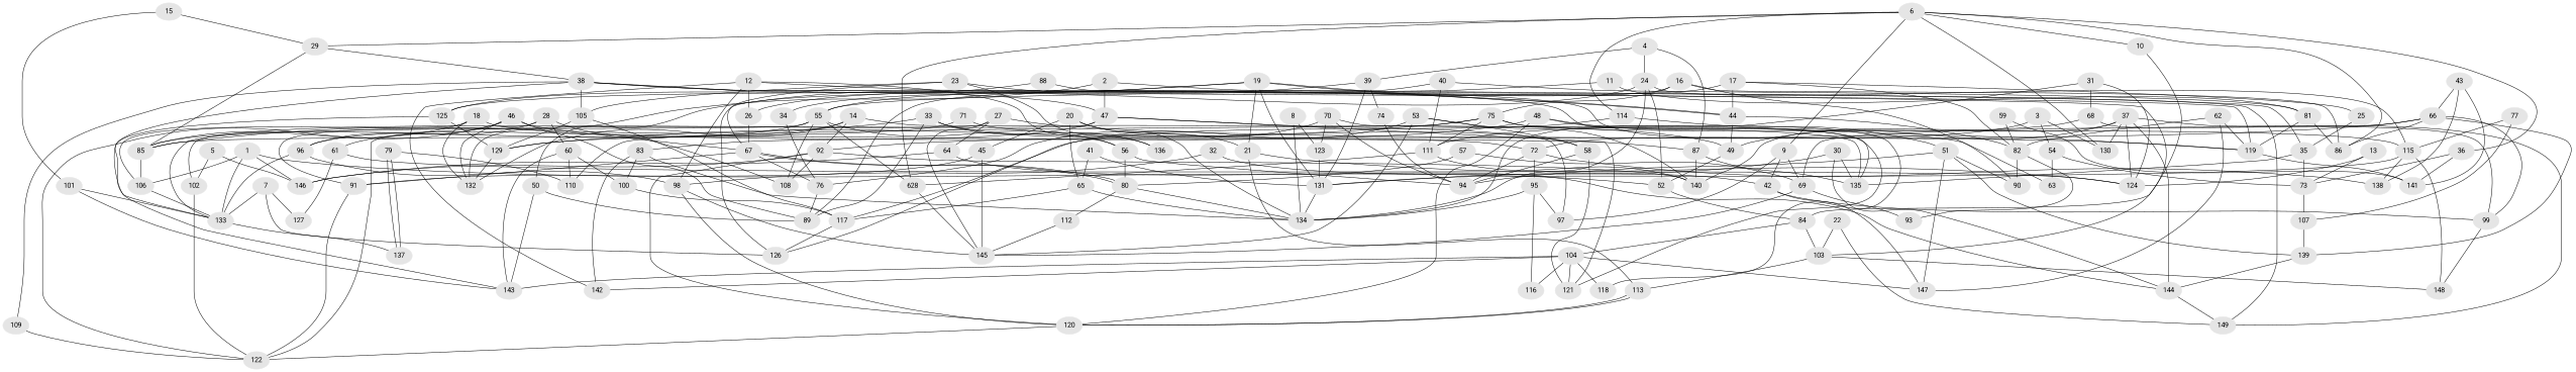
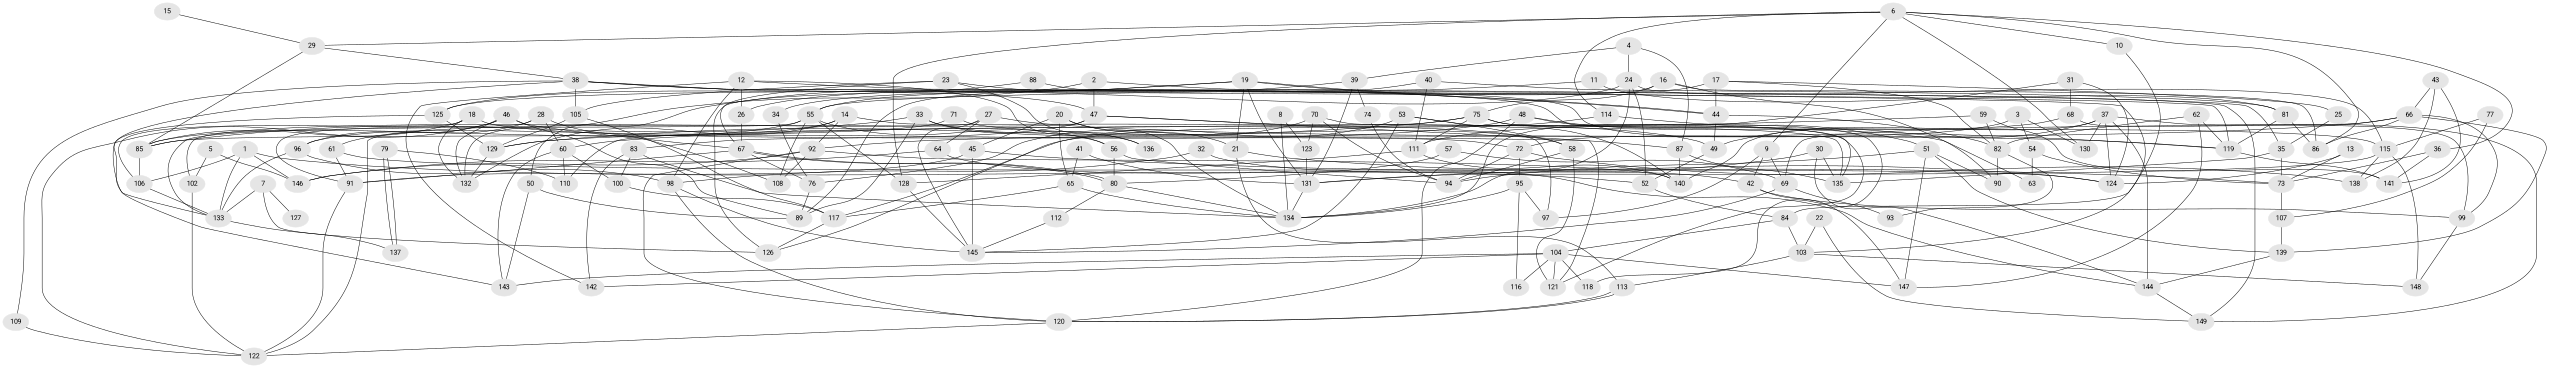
  graph {
    fontname=Roboto
    node [color=gray90 fontname=Roboto style=filled]
    edge [fontname=Roboto]
    1
    52
    106
    133
    146
    84
    137
    2
    35
    47
    132
    73
    135
    49
    122
    83
    121
    3
    54
    72
    130
    63
    138
    94
    95
    4
    24
    39
    87
    134
    26
    115
    55
    131
    74
    140
    5
    102
    6
    9
    10
    29
    36
    86
    114
-   128 [label=628]
+   128
    42
    69
    97
    85
    38
    141
    119
    117
    145
    7
    126
    127
    8
    123
    99
    147
    93
    103
    104
    11
    81
    56
    108
    80
    12
    98
    142
    67
    120
    113
    148
    13
    124
    107
    14
    92
    96
    15
-   101
    143
    16
    75
    89
    90
    111
    129
    110
    17
    25
    44
    82
    125
    18
    19
    21
    34
    50
    76
    20
    45
    65
    91
    22
    149
    23
    105
    136
    27
    64
    144
    28
    60
    61
    100
    109
    30
    31
    68
    32
    33
    58
    37
    40
    41
    43
    66
    139
    46
    48
    51
    118
    53
    112
    57
    59
    62
    70
    71
    116
    77
    79
    88
    1 -- 52
    1 -- 106
    1 -- 133
    1 -- 146
    52 -- 84
    106 -- 133
    133 -- 137
    84 -- 103
    84 -- 104
    2 -- 35
    2 -- 47
    2 -- 132
    35 -- 73
    35 -- 135
    47 -- 49
    47 -- 122
    47 -- 83
    47 -- 121
    73 -- 107
    49 -- 52
    83 -- 134
    83 -- 142
    83 -- 100
    3 -- 54
    3 -- 72
    3 -- 130
    54 -- 73
    54 -- 63
    72 -- 138
    72 -- 94
    72 -- 95
    95 -- 134
    95 -- 97
    95 -- 116
    4 -- 24
    4 -- 39
    4 -- 87
    24 -- 52
    24 -- 134
    24 -- 26
    24 -- 115
    39 -- 55
    39 -- 131
    39 -- 74
    87 -- 135
    87 -- 140
    26 -- 67
    115 -- 138
    115 -- 131
    115 -- 148
    55 -- 133
    55 -- 128
    55 -- 85
    55 -- 56
    55 -- 108
    131 -- 134
    74 -- 94
    5 -- 146
    5 -- 102
    102 -- 122
    6 -- 130
    6 -- 9
    6 -- 10
    6 -- 29
    6 -- 36
    6 -- 86
    6 -- 114
    6 -- 128
    9 -- 42
    9 -- 69
    9 -- 97
    10 -- 84
    29 -- 85
    29 -- 38
    36 -- 73
    36 -- 141
    114 -- 119
    114 -- 117
    128 -- 145
    42 -- 99
    42 -- 147
    69 -- 145
    69 -- 93
    85 -- 106
    38 -- 133
    38 -- 47
    38 -- 135
    38 -- 119
    38 -- 105
    38 -- 109
    119 -- 141
    117 -- 126
    7 -- 133
    7 -- 126
    7 -- 127
    8 -- 134
    8 -- 123
    123 -- 131
    99 -- 148
    103 -- 113
    103 -- 148
    104 -- 121
    104 -- 147
    104 -- 142
    104 -- 143
    104 -- 118
    104 -- 116
    11 -- 55
    11 -- 81
    81 -- 86
    81 -- 119
    56 -- 94
    56 -- 80
    80 -- 134
    80 -- 112
    12 -- 26
    12 -- 103
    12 -- 56
    12 -- 98
    12 -- 142
    98 -- 145
    98 -- 120
    67 -- 80
    67 -- 80
    67 -- 76
    67 -- 91
    120 -- 122
    113 -- 120
    113 -- 120
    13 -- 73
    13 -- 124
    107 -- 139
    14 -- 132
    14 -- 97
    14 -- 92
    14 -- 96
    92 -- 146
    92 -- 140
    92 -- 108
    92 -- 120
    96 -- 133
    96 -- 98
    15 -- 29
-   15 -- 101
-   101 -- 133
-   101 -- 143
    16 -- 86
    16 -- 75
    16 -- 89
    16 -- 90
    75 -- 121
    75 -- 115
    75 -- 111
    75 -- 129
    75 -- 110
    111 -- 140
    111 -- 128
    129 -- 132
    17 -- 25
    17 -- 44
    17 -- 82
    17 -- 125
    25 -- 35
    44 -- 49
    44 -- 82
    82 -- 93
    82 -- 90
    125 -- 143
    125 -- 129
    18 -- 106
    18 -- 132
    18 -- 72
    18 -- 85
    19 -- 131
    19 -- 44
    19 -- 44
    19 -- 21
    19 -- 34
    19 -- 50
    21 -- 113
    21 -- 124
    34 -- 76
    50 -- 143
    50 -- 89
    76 -- 89
    20 -- 134
    20 -- 21
    20 -- 45
    20 -- 65
+   45 -- 73
    45 -- 145
    45 -- 91
    65 -- 134
    65 -- 117
    91 -- 122
    22 -- 103
    22 -- 149
    23 -- 63
    23 -- 67
    23 -- 105
    23 -- 136
    105 -- 117
    105 -- 129
    27 -- 102
    27 -- 119
    27 -- 145
    27 -- 64
    64 -- 146
    64 -- 144
    144 -- 149
    28 -- 108
    28 -- 91
    28 -- 60
    28 -- 61
    60 -- 143
    60 -- 110
    60 -- 100
-   61 -- 127
+   61 -- 91
    61 -- 124
    100 -- 117
    109 -- 122
    30 -- 135
    30 -- 131
    30 -- 144
    31 -- 134
    31 -- 124
    31 -- 68
    68 -- 99
    68 -- 111
    32 -- 42
    32 -- 98
    33 -- 85
    33 -- 89
    33 -- 136
    33 -- 58
    58 -- 121
    58 -- 94
    37 -- 49
    37 -- 130
    37 -- 140
    37 -- 124
    37 -- 149
    37 -- 144
    40 -- 126
    40 -- 81
    40 -- 111
    41 -- 131
    41 -- 65
    43 -- 138
    43 -- 141
    43 -- 66
    66 -- 86
    66 -- 69
    66 -- 99
    66 -- 92
    66 -- 139
    139 -- 144
    46 -- 132
    46 -- 122
    46 -- 67
    46 -- 96
    46 -- 89
    48 -- 120
    48 -- 129
    48 -- 51
    48 -- 118
    51 -- 94
    51 -- 147
    51 -- 90
    51 -- 139
    53 -- 140
    53 -- 145
    53 -- 126
    53 -- 58
    112 -- 145
    57 -- 69
    57 -- 80
    59 -- 141
    59 -- 82
+   59 -- 60
    62 -- 119
    62 -- 147
    62 -- 82
    70 -- 135
    70 -- 94
    70 -- 123
    70 -- 76
    71 -- 87
    71 -- 85
    77 -- 115
    77 -- 107
    79 -- 137
    79 -- 137
    79 -- 110
    88 -- 125
    88 -- 149
  }
